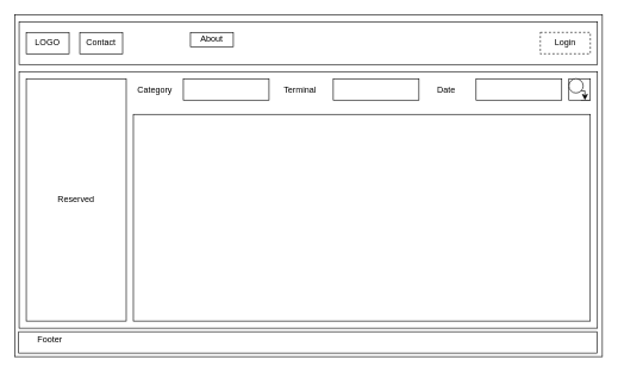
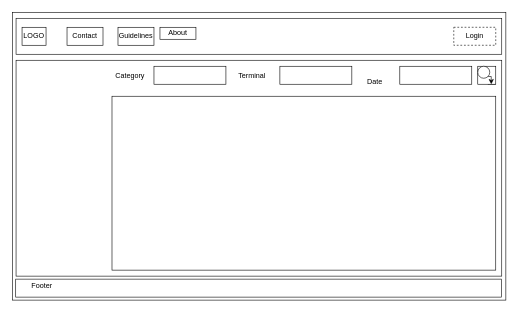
  <mxCell id="0" />
  <mxCell id="1" parent="0" />
  <mxCell id="2" value="" style="rounded=0;whiteSpace=wrap;html=1;" parent="1" vertex="1"><mxGeometry x="20" y="20" width="822.86" height="480" as="geometry" /></mxCell>
  <mxCell id="3" value="" style="rounded=0;whiteSpace=wrap;html=1;" parent="1" vertex="1"><mxGeometry x="26" y="30" width="810" height="60" as="geometry" /></mxCell>
- <mxCell id="4" value="LOGO" style="rounded=0;whiteSpace=wrap;html=1;" parent="1" vertex="1"><mxGeometry x="36" y="45" width="60" height="30" as="geometry" /></mxCell>
+ <mxCell id="4" value="LOGO" style="rounded=0;whiteSpace=wrap;html=1;" parent="1" vertex="1"><mxGeometry x="36" y="45" width="40" height="30" as="geometry" /></mxCell>
  <mxCell id="5" value="Login" style="rounded=0;whiteSpace=wrap;html=1;dashed=1;" parent="1" vertex="1"><mxGeometry x="756" y="45" width="70" height="30" as="geometry" /></mxCell>
  <mxCell id="6" value="Contact" style="rounded=0;whiteSpace=wrap;html=1;" parent="1" vertex="1"><mxGeometry x="111" y="45" width="60" height="30" as="geometry" /></mxCell>
+ <mxCell id="7" value="Guidelines" style="rounded=0;whiteSpace=wrap;html=1;" parent="1" vertex="1"><mxGeometry x="196" y="45" width="60" height="30" as="geometry" /></mxCell>
  <mxCell id="8" value="About" style="rounded=0;whiteSpace=wrap;html=1;" parent="1" vertex="1"><mxGeometry x="266" y="45" width="60" height="20" as="geometry" /></mxCell>
  <mxCell id="9" value="" style="rounded=0;whiteSpace=wrap;html=1;" parent="1" vertex="1"><mxGeometry x="26" y="100" width="810" height="360" as="geometry" /></mxCell>
  <mxCell id="10" value="" style="rounded=0;whiteSpace=wrap;html=1;" parent="1" vertex="1"><mxGeometry x="256" y="110" width="120" height="30" as="geometry" /></mxCell>
  <mxCell id="11" value="" style="rounded=0;whiteSpace=wrap;html=1;" parent="1" vertex="1"><mxGeometry x="466" y="110" width="120" height="30" as="geometry" /></mxCell>
  <mxCell id="12" value="" style="rounded=0;whiteSpace=wrap;html=1;" parent="1" vertex="1"><mxGeometry x="666" y="110" width="120" height="30" as="geometry" /></mxCell>
  <mxCell id="13" value="" style="rounded=0;whiteSpace=wrap;html=1;" parent="1" vertex="1"><mxGeometry x="186" y="160" width="640" height="290" as="geometry" /></mxCell>
  <mxCell id="14" value="Category" style="text;strokeColor=none;fillColor=none;align=left;verticalAlign=middle;spacingLeft=4;spacingRight=4;overflow=hidden;points=[[0,0.5],[1,0.5]];portConstraint=eastwest;rotatable=0;" parent="1" vertex="1"><mxGeometry x="186" y="110" width="80" height="30" as="geometry" /></mxCell>
  <mxCell id="15" value="Terminal" style="text;strokeColor=none;fillColor=none;align=left;verticalAlign=middle;spacingLeft=4;spacingRight=4;overflow=hidden;points=[[0,0.5],[1,0.5]];portConstraint=eastwest;rotatable=0;" parent="1" vertex="1"><mxGeometry x="391" y="110" width="80" height="30" as="geometry" /></mxCell>
- <mxCell id="16" value="Date" style="text;strokeColor=none;fillColor=none;align=left;verticalAlign=middle;spacingLeft=4;spacingRight=4;overflow=hidden;points=[[0,0.5],[1,0.5]];portConstraint=eastwest;rotatable=0;" parent="1" vertex="1"><mxGeometry x="606" y="110" width="40" height="30" as="geometry" /></mxCell>
+ <mxCell id="16" value="Date" style="text;strokeColor=none;fillColor=none;align=left;verticalAlign=middle;spacingLeft=4;spacingRight=4;overflow=hidden;points=[[0,0.5],[1,0.5]];portConstraint=eastwest;rotatable=0;" parent="1" vertex="1"><mxGeometry x="606" y="120" width="40" height="30" as="geometry" /></mxCell>
  <mxCell id="17" style="edgeStyle=orthogonalEdgeStyle;rounded=0;orthogonalLoop=1;jettySize=auto;html=1;exitX=1;exitY=1;exitDx=0;exitDy=0;entryX=1;entryY=1;entryDx=0;entryDy=0;" parent="1" source="18" target="20" edge="1"><mxGeometry relative="1" as="geometry" /></mxCell>
  <mxCell id="18" value="" style="rounded=0;whiteSpace=wrap;html=1;" parent="1" vertex="1"><mxGeometry x="796" y="110" width="30" height="30" as="geometry" /></mxCell>
  <mxCell id="19" style="edgeStyle=orthogonalEdgeStyle;rounded=0;orthogonalLoop=1;jettySize=auto;html=1;exitX=1;exitY=1;exitDx=0;exitDy=0;entryX=0.75;entryY=1;entryDx=0;entryDy=0;" parent="1" source="20" target="18" edge="1"><mxGeometry relative="1" as="geometry" /></mxCell>
  <mxCell id="20" value="" style="ellipse;whiteSpace=wrap;html=1;aspect=fixed;" parent="1" vertex="1"><mxGeometry x="796" y="110" width="20" height="20" as="geometry" /></mxCell>
- <mxCell id="21" value="Reserved" style="rounded=0;whiteSpace=wrap;html=1;" parent="1" vertex="1"><mxGeometry x="36" y="110" width="140" height="340" as="geometry" /></mxCell>
  <mxCell id="22" value="" style="rounded=0;whiteSpace=wrap;html=1;" parent="1" vertex="1"><mxGeometry x="25.43" y="465" width="810" height="30" as="geometry" /></mxCell>
  <mxCell id="23" value="Footer" style="text;strokeColor=none;fillColor=none;align=left;verticalAlign=middle;spacingLeft=4;spacingRight=4;overflow=hidden;points=[[0,0.5],[1,0.5]];portConstraint=eastwest;rotatable=0;" parent="1" vertex="1"><mxGeometry x="46" y="460" width="750" height="30" as="geometry" /></mxCell>
